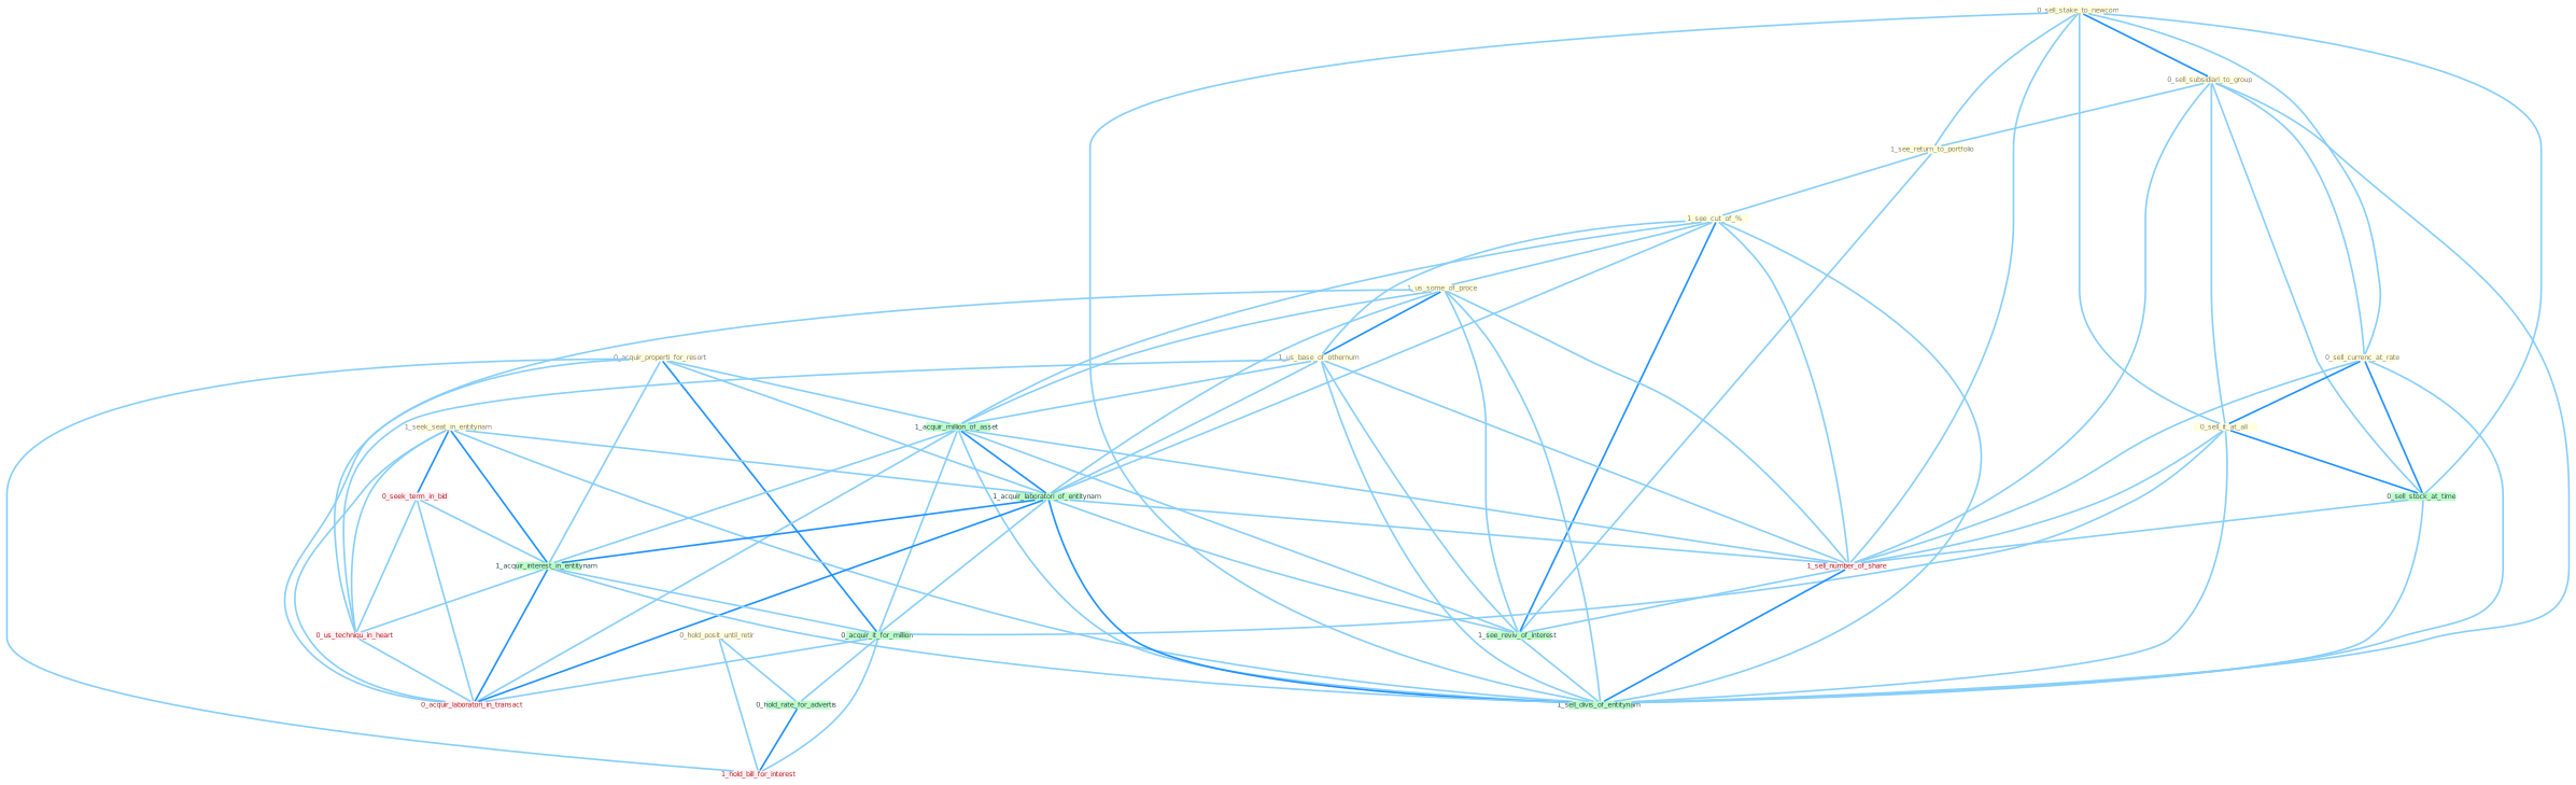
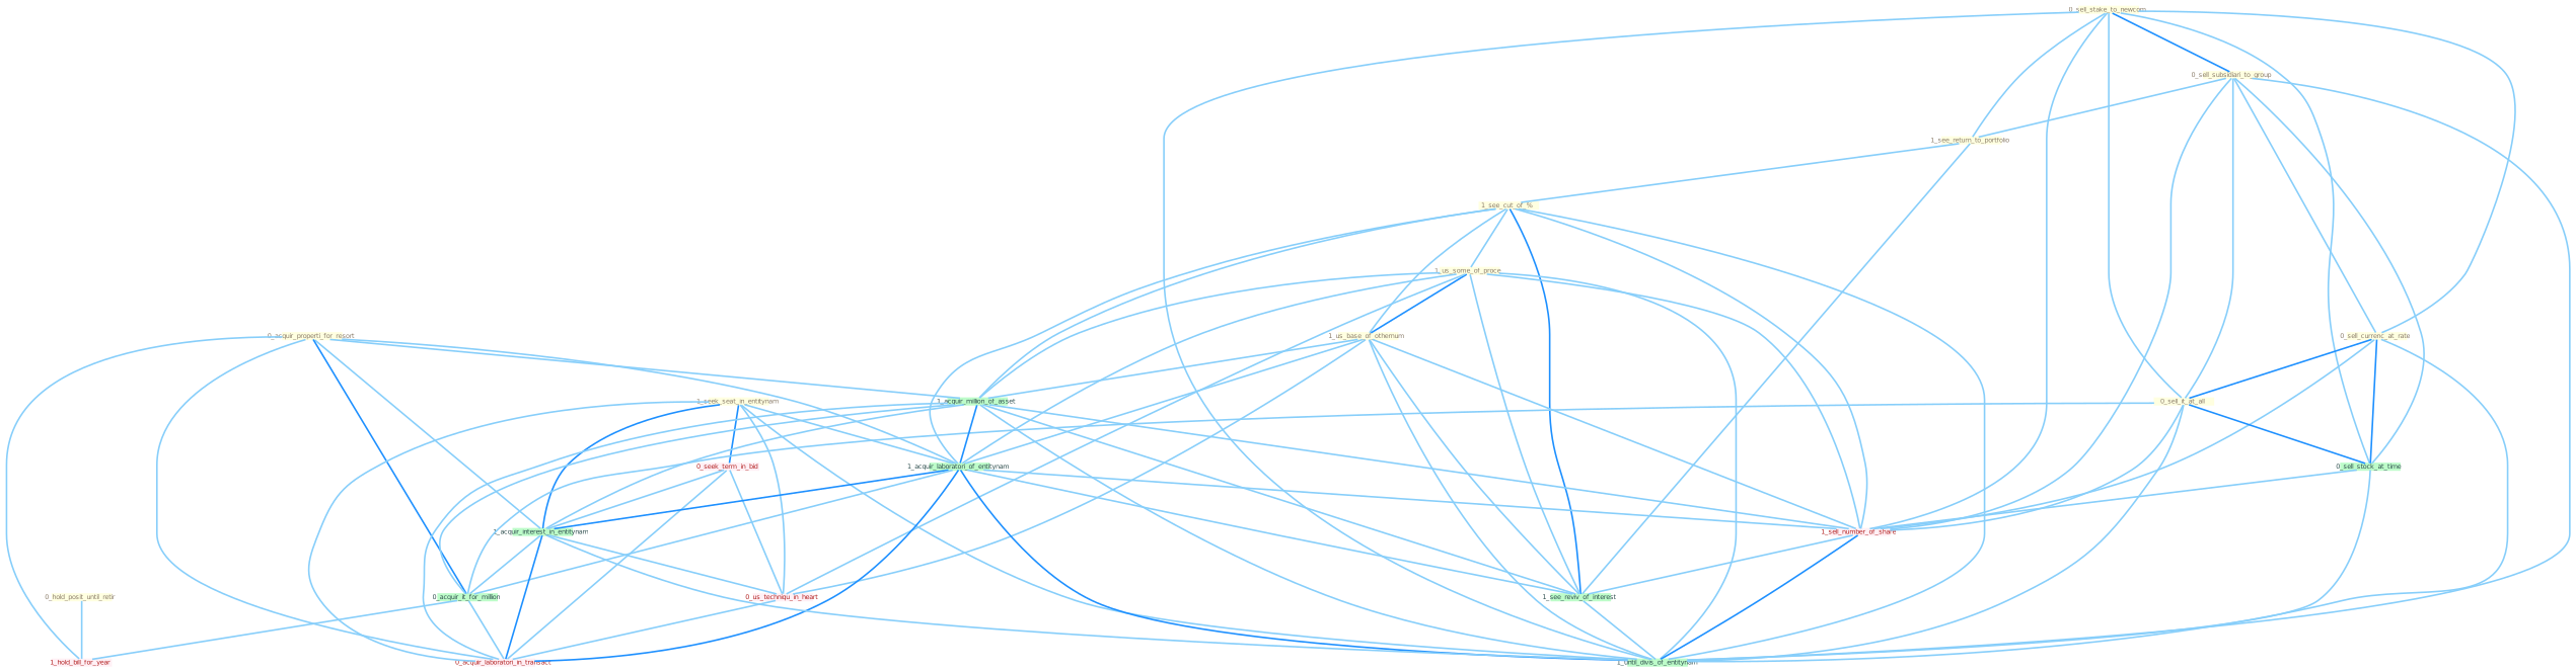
  graph {
    fontname="DejaVu Sans"
    node [color="#ffffe0" fixedsize=true fontcolor="#8b7d6b" fontname="DejaVu Sans" fontsize=4 shape=polygon style=filled]
    edge [color="#87cefa" fontname="DejaVu Sans" w=1]
    "0_hold_posit_until_retir " [height=.06 width=.5]
    "0_sell_stake_to_newcom " [height=.06 width=.5]
    "0_sell_subsidiari_to_group " [height=.06 width=.5]
    "1_see_return_to_portfolio " [height=.06 width=.5]
    "1_see_cut_of_% " [height=.06 width=.5]
    "0_acquir_properti_for_resort " [height=.06 width=.5]
    "0_sell_currenc_at_rate " [height=.06 width=.5]
    "1_us_some_of_proce " [height=.06 width=.5]
    "1_seek_seat_in_entitynam " [height=.06 width=.5]
    "0_sell_it_at_all " [height=.06 width=.5]
    "1_us_base_of_othernum " [height=.06 width=.5]
    "0_seek_term_in_bid " [color="#fff0f5" fontcolor="#b22222" height=.06 width=.5]
    "0_us_techniqu_in_heart " [color="#fff0f5" fontcolor="#b22222" height=.06 width=.5]
    "0_acquir_laboratori_in_transact " [color="#fff0f5" fontcolor="#b22222" height=.06 width=.5]
    "1_sell_number_of_share " [color="#fff0f5" fontcolor="#b22222" height=.06 width=.5]
-   "1_hold_bill_for_year " [color="#fff0f5" fontcolor="#b22222" height=.06 width=.5 label="1_hold_bill_for_interest"]
-   "0_hold_rate_for_advertis " [color="#BDFCC9" fontcolor="#2f4f4f" height=.06 width=.5]
+   "1_hold_bill_for_year " [color="#fff0f5" fontcolor="#b22222" height=.06 width=.5]
    "0_sell_stock_at_time " [color="#BDFCC9" fontcolor="#2f4f4f" height=.06 width=.5]
-   "1_sell_divis_of_entitynam " [color="#BDFCC9" fontcolor="#2f4f4f" height=.06 width=.5]
+   "1_sell_divis_of_entitynam " [color="#BDFCC9" fontcolor="#2f4f4f" height=.06 width=.5 label="1_until_divis_of_entitynam"]
    "1_see_reviv_of_interest " [color="#BDFCC9" fontcolor="#2f4f4f" height=.06 width=.5]
    "1_acquir_million_of_asset " [color="#BDFCC9" fontcolor="#2f4f4f" height=.06 width=.5]
    "1_acquir_laboratori_of_entitynam " [color="#BDFCC9" fontcolor="#2f4f4f" height=.06 width=.5]
    "1_acquir_interest_in_entitynam " [color="#BDFCC9" fontcolor="#2f4f4f" height=.06 width=.5]
    "0_acquir_it_for_million " [color="#BDFCC9" fontcolor="#2f4f4f" height=.06 width=.5]
    subgraph sub_1 {
      "0_hold_posit_until_retir "
      "0_sell_stake_to_newcom "
      "0_sell_subsidiari_to_group "
      "1_see_return_to_portfolio "
      "1_see_cut_of_% "
      "0_acquir_properti_for_resort "
      "0_sell_currenc_at_rate "
      "1_us_some_of_proce "
      "1_seek_seat_in_entitynam "
      "0_sell_it_at_all "
      "1_us_base_of_othernum "
    }
    subgraph sub_2 {
      "0_seek_term_in_bid "
      "0_us_techniqu_in_heart "
      "0_acquir_laboratori_in_transact "
      "1_sell_number_of_share "
      "1_hold_bill_for_year "
    }
    "0_hold_posit_until_retir " -- "1_hold_bill_for_year "
-   "0_hold_posit_until_retir " -- "0_hold_rate_for_advertis "
    "0_sell_stake_to_newcom " -- "0_sell_subsidiari_to_group " [color="#1e90ff" w=2]
    "0_sell_stake_to_newcom " -- "1_see_return_to_portfolio "
    "0_sell_stake_to_newcom " -- "0_sell_currenc_at_rate "
    "0_sell_stake_to_newcom " -- "0_sell_it_at_all "
    "0_sell_stake_to_newcom " -- "1_sell_number_of_share "
    "0_sell_stake_to_newcom " -- "0_sell_stock_at_time "
    "0_sell_stake_to_newcom " -- "1_sell_divis_of_entitynam "
    "0_sell_subsidiari_to_group " -- "1_see_return_to_portfolio "
    "0_sell_subsidiari_to_group " -- "0_sell_currenc_at_rate "
    "0_sell_subsidiari_to_group " -- "0_sell_it_at_all "
    "0_sell_subsidiari_to_group " -- "1_sell_number_of_share "
    "0_sell_subsidiari_to_group " -- "0_sell_stock_at_time "
    "0_sell_subsidiari_to_group " -- "1_sell_divis_of_entitynam "
    "1_see_return_to_portfolio " -- "1_see_cut_of_% "
    "1_see_return_to_portfolio " -- "1_see_reviv_of_interest "
    "1_see_cut_of_% " -- "1_us_some_of_proce "
    "1_see_cut_of_% " -- "1_us_base_of_othernum "
    "1_see_cut_of_% " -- "1_sell_number_of_share "
    "1_see_cut_of_% " -- "1_sell_divis_of_entitynam "
    "1_see_cut_of_% " -- "1_see_reviv_of_interest " [color="#1e90ff" w=2]
    "1_see_cut_of_% " -- "1_acquir_million_of_asset "
    "1_see_cut_of_% " -- "1_acquir_laboratori_of_entitynam "
    "0_acquir_properti_for_resort " -- "0_acquir_laboratori_in_transact "
    "0_acquir_properti_for_resort " -- "1_hold_bill_for_year "
    "0_acquir_properti_for_resort " -- "1_acquir_million_of_asset "
    "0_acquir_properti_for_resort " -- "1_acquir_laboratori_of_entitynam "
    "0_acquir_properti_for_resort " -- "1_acquir_interest_in_entitynam "
    "0_acquir_properti_for_resort " -- "0_acquir_it_for_million " [color="#1e90ff" w=2]
    "0_sell_currenc_at_rate " -- "0_sell_it_at_all " [color="#1e90ff" w=2]
    "0_sell_currenc_at_rate " -- "1_sell_number_of_share "
    "0_sell_currenc_at_rate " -- "0_sell_stock_at_time " [color="#1e90ff" w=2]
    "0_sell_currenc_at_rate " -- "1_sell_divis_of_entitynam "
    "1_us_some_of_proce " -- "1_us_base_of_othernum " [color="#1e90ff" w=2]
    "1_us_some_of_proce " -- "0_us_techniqu_in_heart "
    "1_us_some_of_proce " -- "1_sell_number_of_share "
    "1_us_some_of_proce " -- "1_sell_divis_of_entitynam "
    "1_us_some_of_proce " -- "1_see_reviv_of_interest "
    "1_us_some_of_proce " -- "1_acquir_million_of_asset "
    "1_us_some_of_proce " -- "1_acquir_laboratori_of_entitynam "
    "1_seek_seat_in_entitynam " -- "0_seek_term_in_bid " [color="#1e90ff" w=2]
    "1_seek_seat_in_entitynam " -- "0_us_techniqu_in_heart "
    "1_seek_seat_in_entitynam " -- "0_acquir_laboratori_in_transact "
    "1_seek_seat_in_entitynam " -- "1_sell_divis_of_entitynam "
    "1_seek_seat_in_entitynam " -- "1_acquir_laboratori_of_entitynam "
    "1_seek_seat_in_entitynam " -- "1_acquir_interest_in_entitynam " [color="#1e90ff" w=2]
    "0_sell_it_at_all " -- "1_sell_number_of_share "
    "0_sell_it_at_all " -- "0_sell_stock_at_time " [color="#1e90ff" w=2]
    "0_sell_it_at_all " -- "1_sell_divis_of_entitynam "
    "0_sell_it_at_all " -- "0_acquir_it_for_million "
    "1_us_base_of_othernum " -- "0_us_techniqu_in_heart "
    "1_us_base_of_othernum " -- "1_sell_number_of_share "
    "1_us_base_of_othernum " -- "1_sell_divis_of_entitynam "
    "1_us_base_of_othernum " -- "1_see_reviv_of_interest "
    "1_us_base_of_othernum " -- "1_acquir_million_of_asset "
    "1_us_base_of_othernum " -- "1_acquir_laboratori_of_entitynam "
    "0_seek_term_in_bid " -- "0_us_techniqu_in_heart "
    "0_seek_term_in_bid " -- "0_acquir_laboratori_in_transact "
    "0_seek_term_in_bid " -- "1_acquir_interest_in_entitynam "
    "0_us_techniqu_in_heart " -- "0_acquir_laboratori_in_transact "
    "1_sell_number_of_share " -- "1_sell_divis_of_entitynam " [color="#1e90ff" w=2]
    "1_sell_number_of_share " -- "1_see_reviv_of_interest "
-   "0_hold_rate_for_advertis " -- "1_hold_bill_for_year " [color="#1e90ff" w=2]
    "0_sell_stock_at_time " -- "1_sell_number_of_share "
    "0_sell_stock_at_time " -- "1_sell_divis_of_entitynam "
    "1_see_reviv_of_interest " -- "1_sell_divis_of_entitynam "
    "1_acquir_million_of_asset " -- "0_acquir_laboratori_in_transact "
    "1_acquir_million_of_asset " -- "1_sell_number_of_share "
    "1_acquir_million_of_asset " -- "1_sell_divis_of_entitynam "
    "1_acquir_million_of_asset " -- "1_see_reviv_of_interest "
    "1_acquir_million_of_asset " -- "1_acquir_laboratori_of_entitynam " [color="#1e90ff" w=2]
    "1_acquir_million_of_asset " -- "1_acquir_interest_in_entitynam "
    "1_acquir_million_of_asset " -- "0_acquir_it_for_million "
    "1_acquir_laboratori_of_entitynam " -- "0_acquir_laboratori_in_transact " [color="#1e90ff" w=2]
    "1_acquir_laboratori_of_entitynam " -- "1_sell_number_of_share "
    "1_acquir_laboratori_of_entitynam " -- "1_sell_divis_of_entitynam " [color="#1e90ff" w=2]
    "1_acquir_laboratori_of_entitynam " -- "1_see_reviv_of_interest "
    "1_acquir_laboratori_of_entitynam " -- "1_acquir_interest_in_entitynam " [color="#1e90ff" w=2]
    "1_acquir_laboratori_of_entitynam " -- "0_acquir_it_for_million "
    "1_acquir_interest_in_entitynam " -- "0_us_techniqu_in_heart "
    "1_acquir_interest_in_entitynam " -- "0_acquir_laboratori_in_transact " [color="#1e90ff" w=2]
    "1_acquir_interest_in_entitynam " -- "1_sell_divis_of_entitynam "
    "1_acquir_interest_in_entitynam " -- "0_acquir_it_for_million "
    "0_acquir_it_for_million " -- "0_acquir_laboratori_in_transact "
    "0_acquir_it_for_million " -- "1_hold_bill_for_year "
-   "0_acquir_it_for_million " -- "0_hold_rate_for_advertis "
  }
